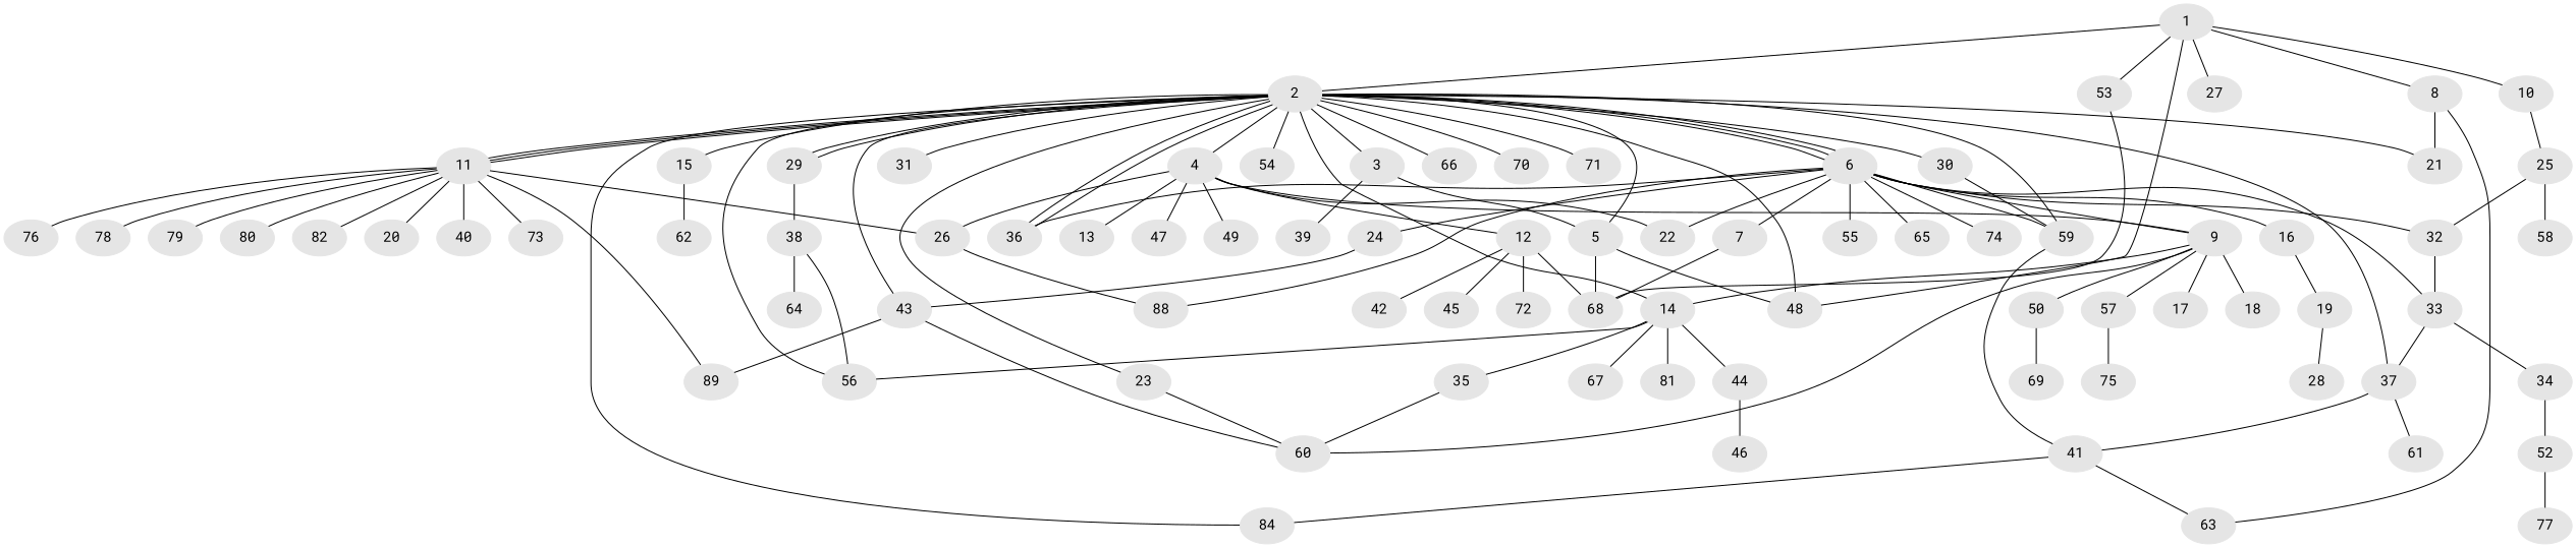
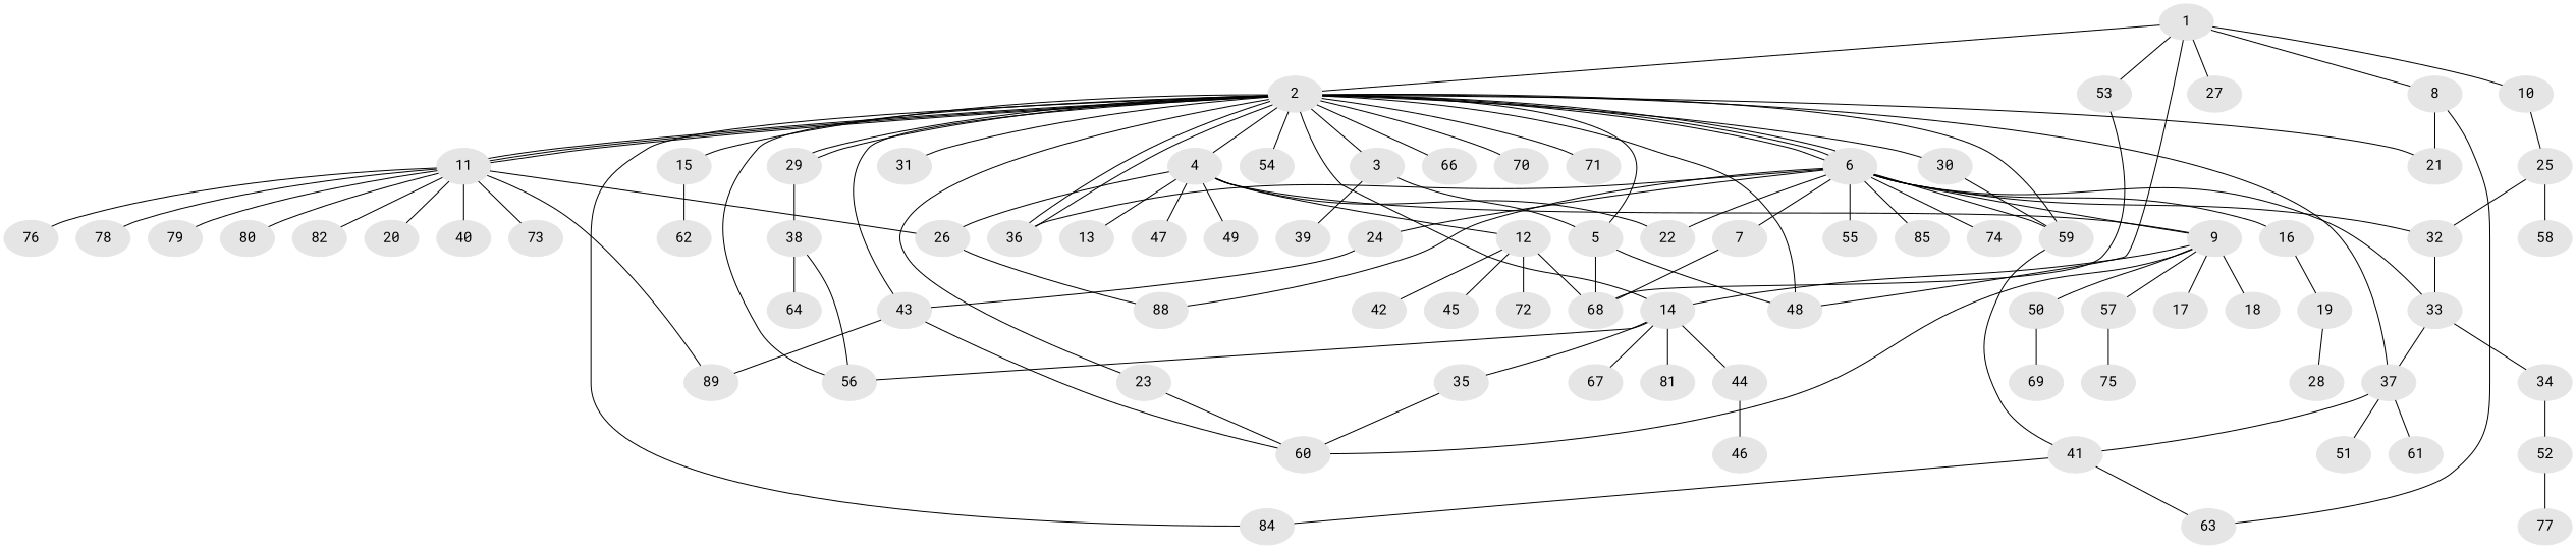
  graph {
    fontname="Roboto Mono"
    node [color=gray90 fontname="Roboto Mono" style=filled]
    edge [fontname="Roboto Mono"]
    1
    2
    8
    10
    27
    48
    53
    3
    4
    5
    6
    11
    14
    15
    21
    23
    29
    30
    31
    36
    37
    43
    54
    56
    59
    66
    70
    71
    84
    63
    25
    68
    39
    9
    12
    13
    22
    26
    47
    49
    7
    16
    24
    32
    33
    55
-   65
+   65 [label=85]
    74
    n49 [label=88]
    20
    40
    73
    76
    78
    79
    80
    82
    n58 [label=89]
    35
    44
    67
    81
    62
    60
    38
    41
+   51
    61
    17
    18
    50
    57
    42
    45
    72
    19
    34
    69
    75
    58
    46
    28
    64
    52
    77
    1 -- 2
    1 -- 8
    1 -- 10
    1 -- 27
    1 -- 48
    1 -- 53
    2 -- 48
    2 -- 3
    2 -- 4
    2 -- 5
    2 -- 6
    2 -- 6
    2 -- 6
    2 -- 11
    2 -- 11
    2 -- 11
    2 -- 14
    2 -- 15
    2 -- 21
    2 -- 23
    2 -- 29
    2 -- 29
    2 -- 30
    2 -- 31
    2 -- 36
    2 -- 36
    2 -- 37
    2 -- 43
    2 -- 54
    2 -- 56
    2 -- 59
    2 -- 66
    2 -- 70
    2 -- 71
    2 -- 84
    8 -- 21
    8 -- 63
    10 -- 25
    53 -- 68
    3 -- 5
    3 -- 39
    4 -- 9
    4 -- 12
    4 -- 13
    4 -- 22
    4 -- 26
    4 -- 47
    4 -- 49
    5 -- 48
    5 -- 68
    6 -- 36
    6 -- 59
    6 -- 9
    6 -- 22
    6 -- 7
    6 -- 16
    6 -- 24
    6 -- 32
    6 -- 33
    6 -- 55
    6 -- 65
    6 -- 74
    6 -- n49
    11 -- 26
    11 -- 20
    11 -- 40
    11 -- 73
    11 -- 76
    11 -- 78
    11 -- 79
    11 -- 80
    11 -- 82
    11 -- n58
    14 -- 56
    14 -- 35
    14 -- 44
    14 -- 67
    14 -- 81
    15 -- 62
    23 -- 60
    29 -- 38
    30 -- 59
    37 -- 41
+   37 -- 51
    37 -- 61
    43 -- n58
    43 -- 60
    59 -- 41
    25 -- 32
    25 -- 58
    9 -- 14
    9 -- 60
    9 -- 17
    9 -- 18
    9 -- 50
    9 -- 57
    12 -- 68
    12 -- 42
    12 -- 45
    12 -- 72
    26 -- n49
    7 -- 68
    16 -- 19
    24 -- 43
    32 -- 33
    33 -- 37
    33 -- 34
    35 -- 60
    44 -- 46
    38 -- 56
    38 -- 64
    41 -- 84
    41 -- 63
    50 -- 69
    57 -- 75
    19 -- 28
    34 -- 52
    52 -- 77
  }
